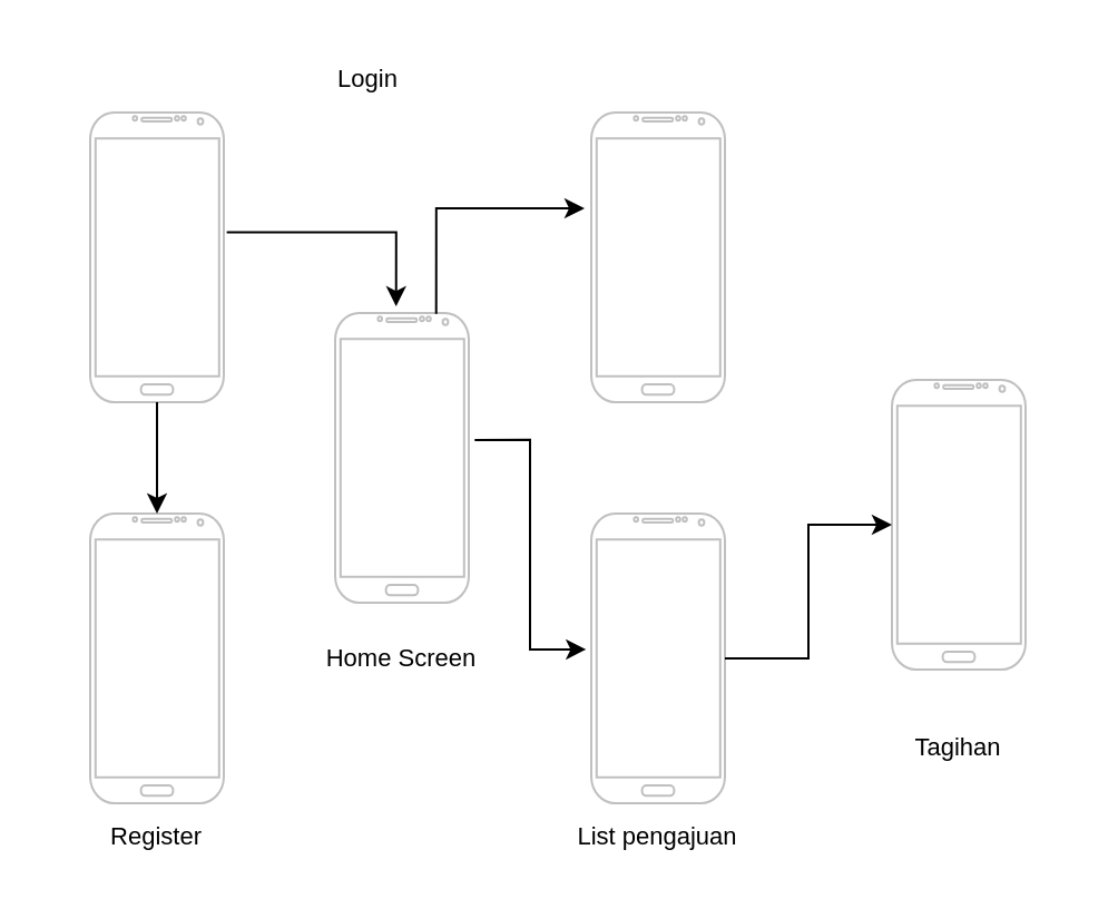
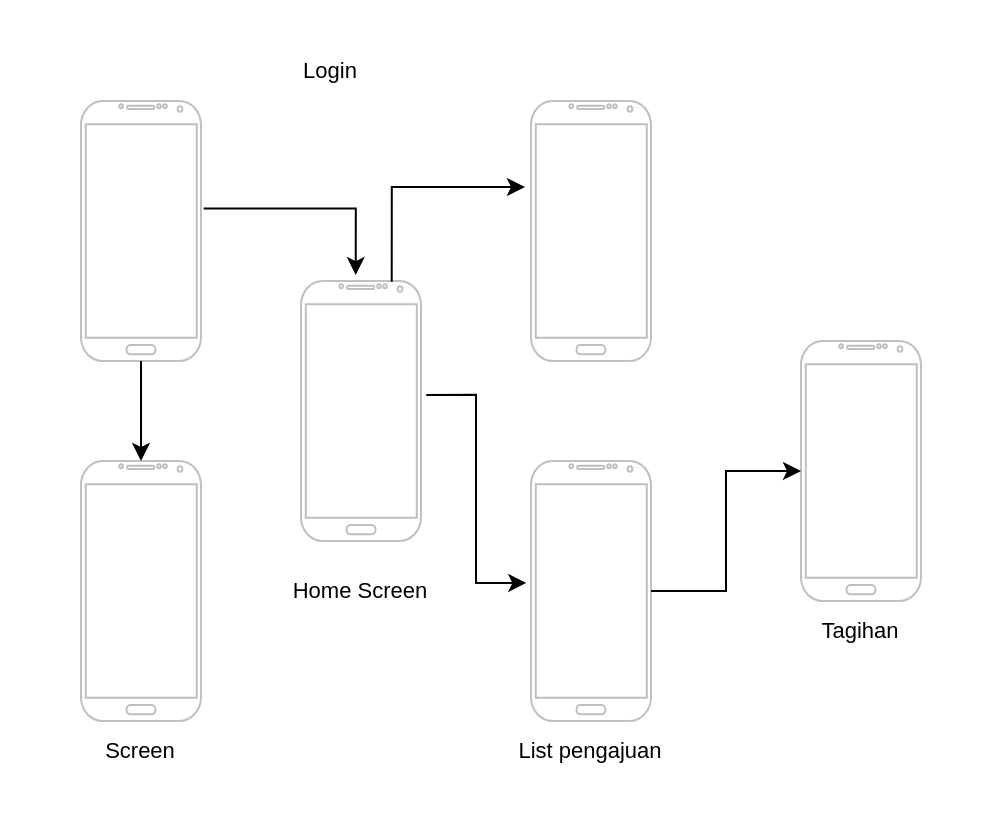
  <mxCell id="0" />
  <mxCell id="1" parent="0" />
  <mxCell id="2" value="" style="verticalLabelPosition=bottom;verticalAlign=top;html=1;shadow=0;dashed=0;strokeWidth=1;shape=mxgraph.android.phone2;strokeColor=#c0c0c0;fontSize=11;" vertex="1" parent="1"><mxGeometry x="40" y="50" width="60" height="130" as="geometry" /></mxCell>
  <mxCell id="3" value="" style="verticalLabelPosition=bottom;verticalAlign=top;html=1;shadow=0;dashed=0;strokeWidth=1;shape=mxgraph.android.phone2;strokeColor=#c0c0c0;fontSize=11;" vertex="1" parent="1"><mxGeometry x="40" y="230" width="60" height="130" as="geometry" /></mxCell>
  <mxCell id="4" value="" style="verticalLabelPosition=bottom;verticalAlign=top;html=1;shadow=0;dashed=0;strokeWidth=1;shape=mxgraph.android.phone2;strokeColor=#c0c0c0;fontSize=11;" vertex="1" parent="1"><mxGeometry x="150" y="140" width="60" height="130" as="geometry" /></mxCell>
  <mxCell id="5" value="" style="verticalLabelPosition=bottom;verticalAlign=top;html=1;shadow=0;dashed=0;strokeWidth=1;shape=mxgraph.android.phone2;strokeColor=#c0c0c0;fontSize=11;" vertex="1" parent="1"><mxGeometry x="265" y="50" width="60" height="130" as="geometry" /></mxCell>
  <mxCell id="6" value="" style="verticalLabelPosition=bottom;verticalAlign=top;html=1;shadow=0;dashed=0;strokeWidth=1;shape=mxgraph.android.phone2;strokeColor=#c0c0c0;fontSize=11;" vertex="1" parent="1"><mxGeometry x="265" y="230" width="60" height="130" as="geometry" /></mxCell>
  <mxCell id="7" value="Home Screen" style="text;html=1;strokeColor=none;fillColor=none;align=center;verticalAlign=middle;whiteSpace=wrap;rounded=0;fontSize=11;" vertex="1" parent="1"><mxGeometry x="130" y="280" width="100" height="30" as="geometry" /></mxCell>
  <mxCell id="8" value="" style="endArrow=classic;html=1;rounded=0;fontSize=11;exitX=1.022;exitY=0.413;exitDx=0;exitDy=0;exitPerimeter=0;entryX=0.456;entryY=-0.023;entryDx=0;entryDy=0;entryPerimeter=0;edgeStyle=orthogonalEdgeStyle;" edge="1" parent="1" source="2" target="4"><mxGeometry width="50" height="50" relative="1" as="geometry"><mxPoint x="190" y="230" as="sourcePoint" /><mxPoint x="240" y="180" as="targetPoint" /><Array as="points"><mxPoint x="177" y="104" /></Array></mxGeometry></mxCell>
  <mxCell id="9" value="List pengajuan" style="text;html=1;strokeColor=none;fillColor=none;align=center;verticalAlign=middle;whiteSpace=wrap;rounded=0;fontSize=11;" vertex="1" parent="1"><mxGeometry x="245" y="360" width="100" height="30" as="geometry" /></mxCell>
  <mxCell id="10" value="" style="verticalLabelPosition=bottom;verticalAlign=top;html=1;shadow=0;dashed=0;strokeWidth=1;shape=mxgraph.android.phone2;strokeColor=#c0c0c0;fontSize=11;" vertex="1" parent="1"><mxGeometry x="400" y="170" width="60" height="130" as="geometry" /></mxCell>
- <mxCell id="11" value="Tagihan" style="text;html=1;strokeColor=none;fillColor=none;align=center;verticalAlign=middle;whiteSpace=wrap;rounded=0;fontSize=11;" vertex="1" parent="1"><mxGeometry x="380" y="320" width="100" height="30" as="geometry" /></mxCell>
+ <mxCell id="11" value="Tagihan" style="text;html=1;strokeColor=none;fillColor=none;align=center;verticalAlign=middle;whiteSpace=wrap;rounded=0;fontSize=11;" vertex="1" parent="1"><mxGeometry x="380" y="300" width="100" height="30" as="geometry" /></mxCell>
  <mxCell id="12" value="" style="endArrow=classic;html=1;rounded=0;fontSize=11;exitX=0.756;exitY=0.003;exitDx=0;exitDy=0;exitPerimeter=0;entryX=-0.05;entryY=0.331;entryDx=0;entryDy=0;entryPerimeter=0;edgeStyle=orthogonalEdgeStyle;" edge="1" parent="1" source="4" target="5"><mxGeometry width="50" height="50" relative="1" as="geometry"><mxPoint x="190" y="250" as="sourcePoint" /><mxPoint x="240" y="200" as="targetPoint" /></mxGeometry></mxCell>
  <mxCell id="13" value="" style="endArrow=classic;html=1;rounded=0;fontSize=11;exitX=1.044;exitY=0.438;exitDx=0;exitDy=0;exitPerimeter=0;entryX=-0.039;entryY=0.469;entryDx=0;entryDy=0;entryPerimeter=0;edgeStyle=orthogonalEdgeStyle;" edge="1" parent="1" source="4" target="6"><mxGeometry width="50" height="50" relative="1" as="geometry"><mxPoint x="190" y="250" as="sourcePoint" /><mxPoint x="240" y="200" as="targetPoint" /></mxGeometry></mxCell>
  <mxCell id="14" value="" style="endArrow=classic;html=1;rounded=0;fontSize=11;edgeStyle=orthogonalEdgeStyle;" edge="1" parent="1" source="6" target="10"><mxGeometry width="50" height="50" relative="1" as="geometry"><mxPoint x="190" y="250" as="sourcePoint" /><mxPoint x="240" y="200" as="targetPoint" /></mxGeometry></mxCell>
- <mxCell id="15" value="Register" style="text;html=1;strokeColor=none;fillColor=none;align=center;verticalAlign=middle;whiteSpace=wrap;rounded=0;fontSize=11;" vertex="1" parent="1"><mxGeometry x="20" y="360" width="100" height="30" as="geometry" /></mxCell>
+ <mxCell id="15" value="Screen" style="text;html=1;strokeColor=none;fillColor=none;align=center;verticalAlign=middle;whiteSpace=wrap;rounded=0;fontSize=11;" vertex="1" parent="1"><mxGeometry x="20" y="360" width="100" height="30" as="geometry" /></mxCell>
  <mxCell id="16" value="Login" style="text;html=1;strokeColor=none;fillColor=none;align=center;verticalAlign=middle;whiteSpace=wrap;rounded=0;fontSize=11;" vertex="1" parent="1"><mxGeometry x="115" y="20" width="100" height="30" as="geometry" /></mxCell>
  <mxCell id="17" value="" style="endArrow=classic;html=1;rounded=0;fontSize=11;" edge="1" parent="1" source="2" target="3"><mxGeometry width="50" height="50" relative="1" as="geometry"><mxPoint x="190" y="210" as="sourcePoint" /><mxPoint x="240" y="160" as="targetPoint" /></mxGeometry></mxCell>
